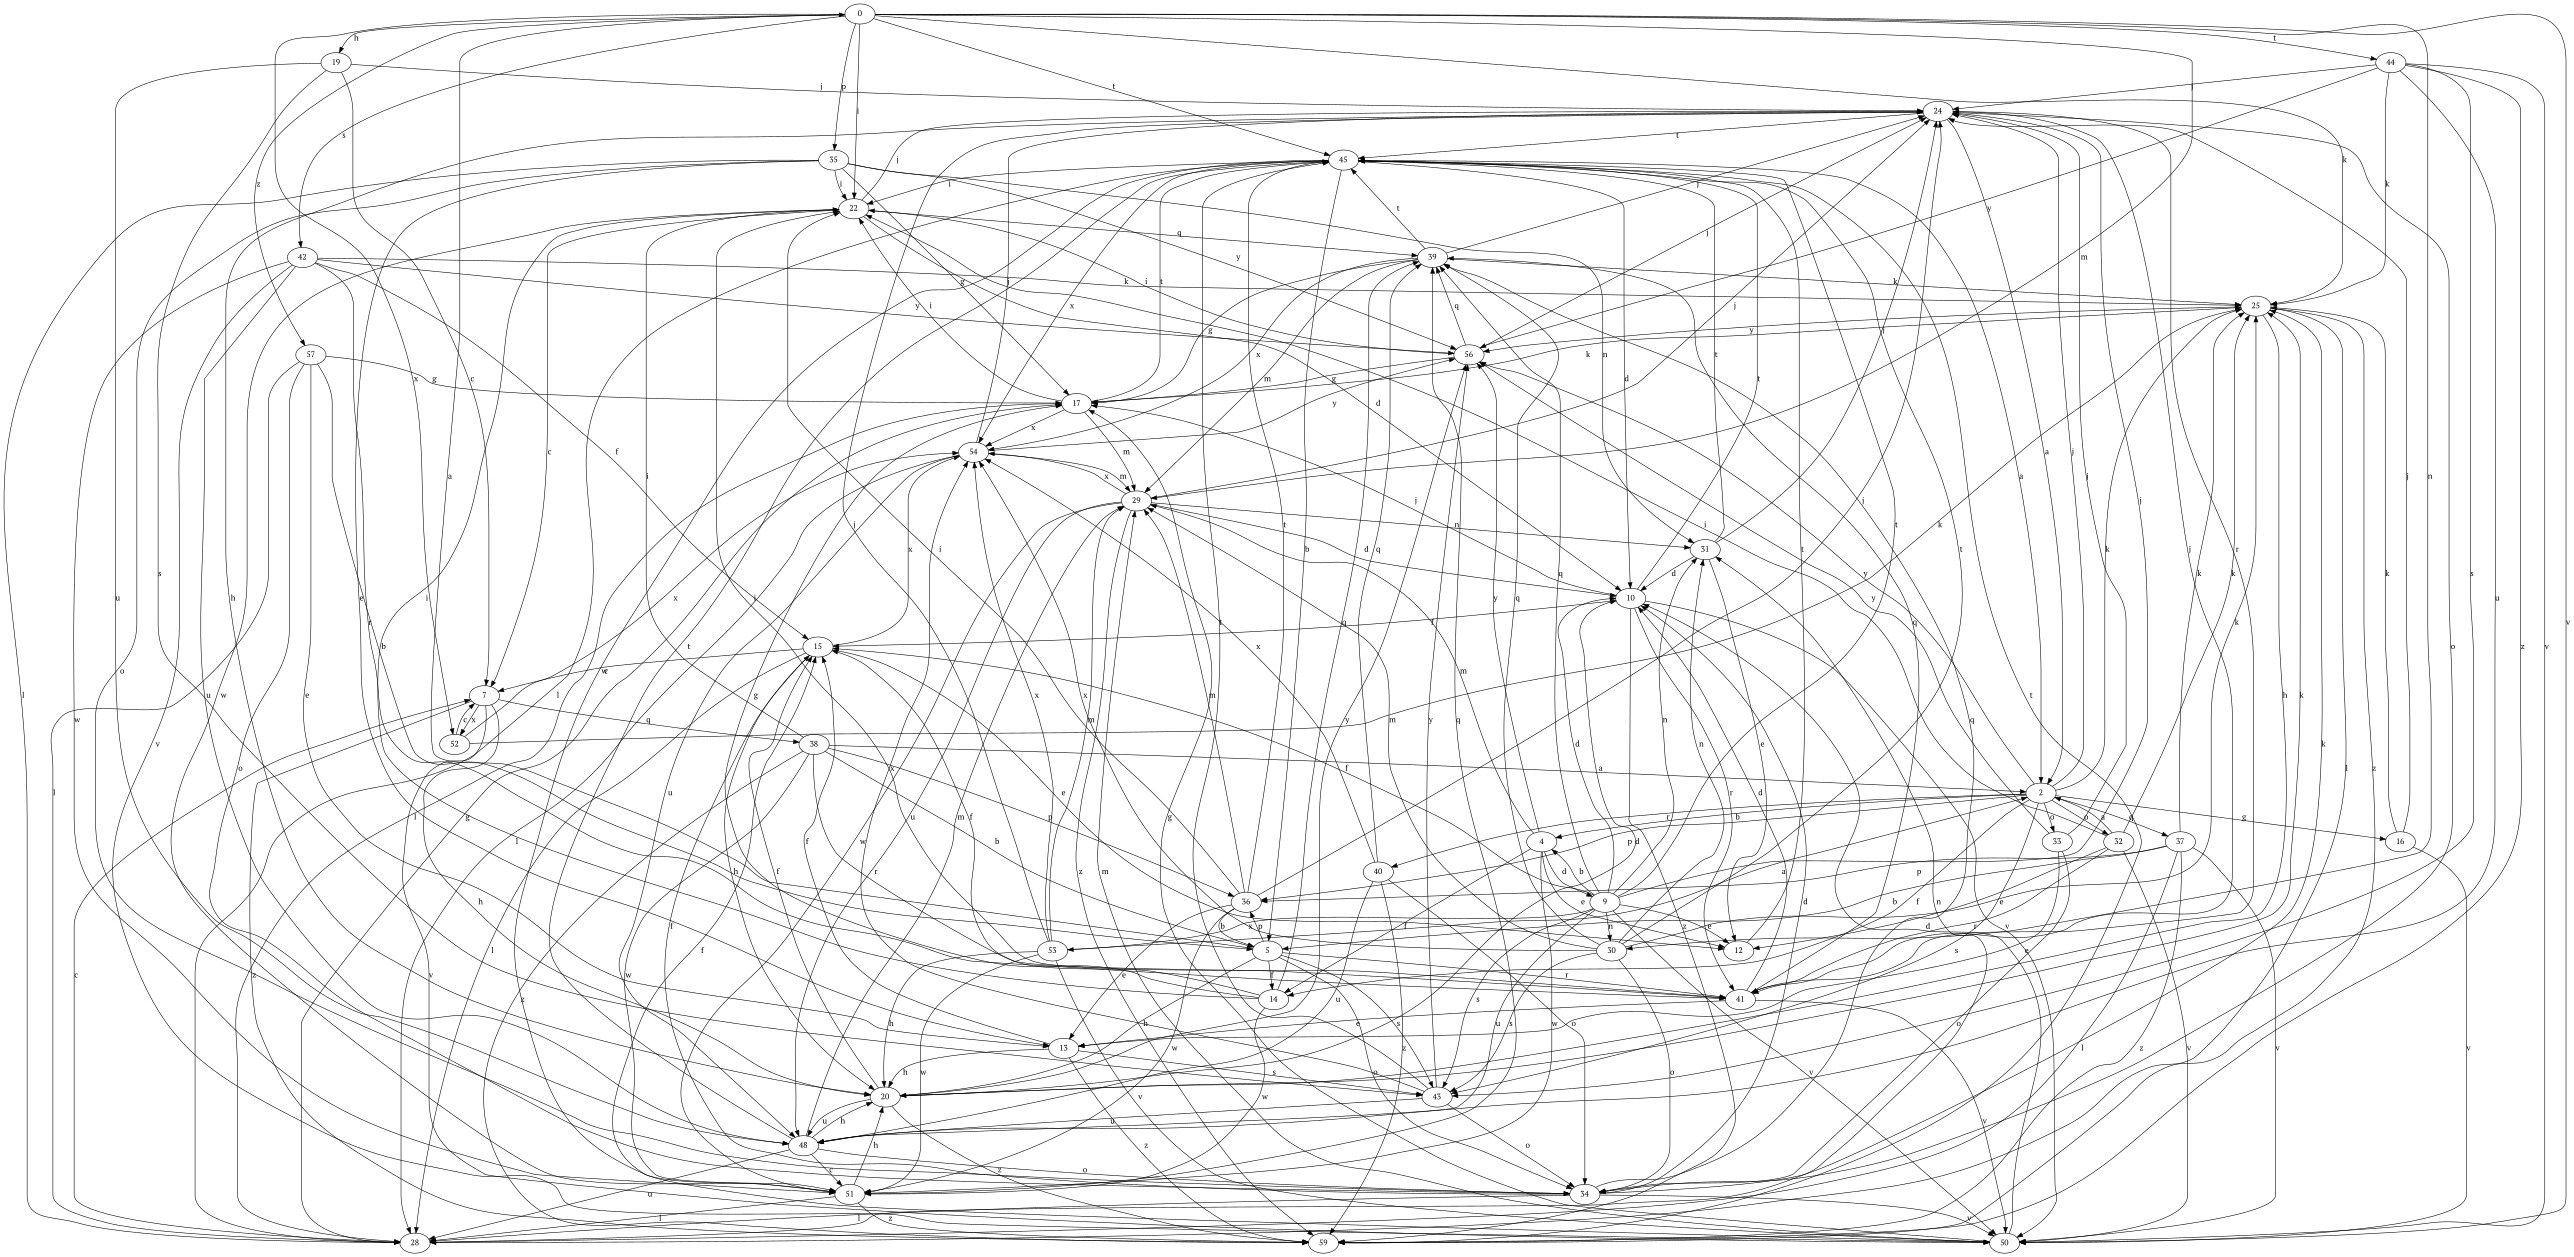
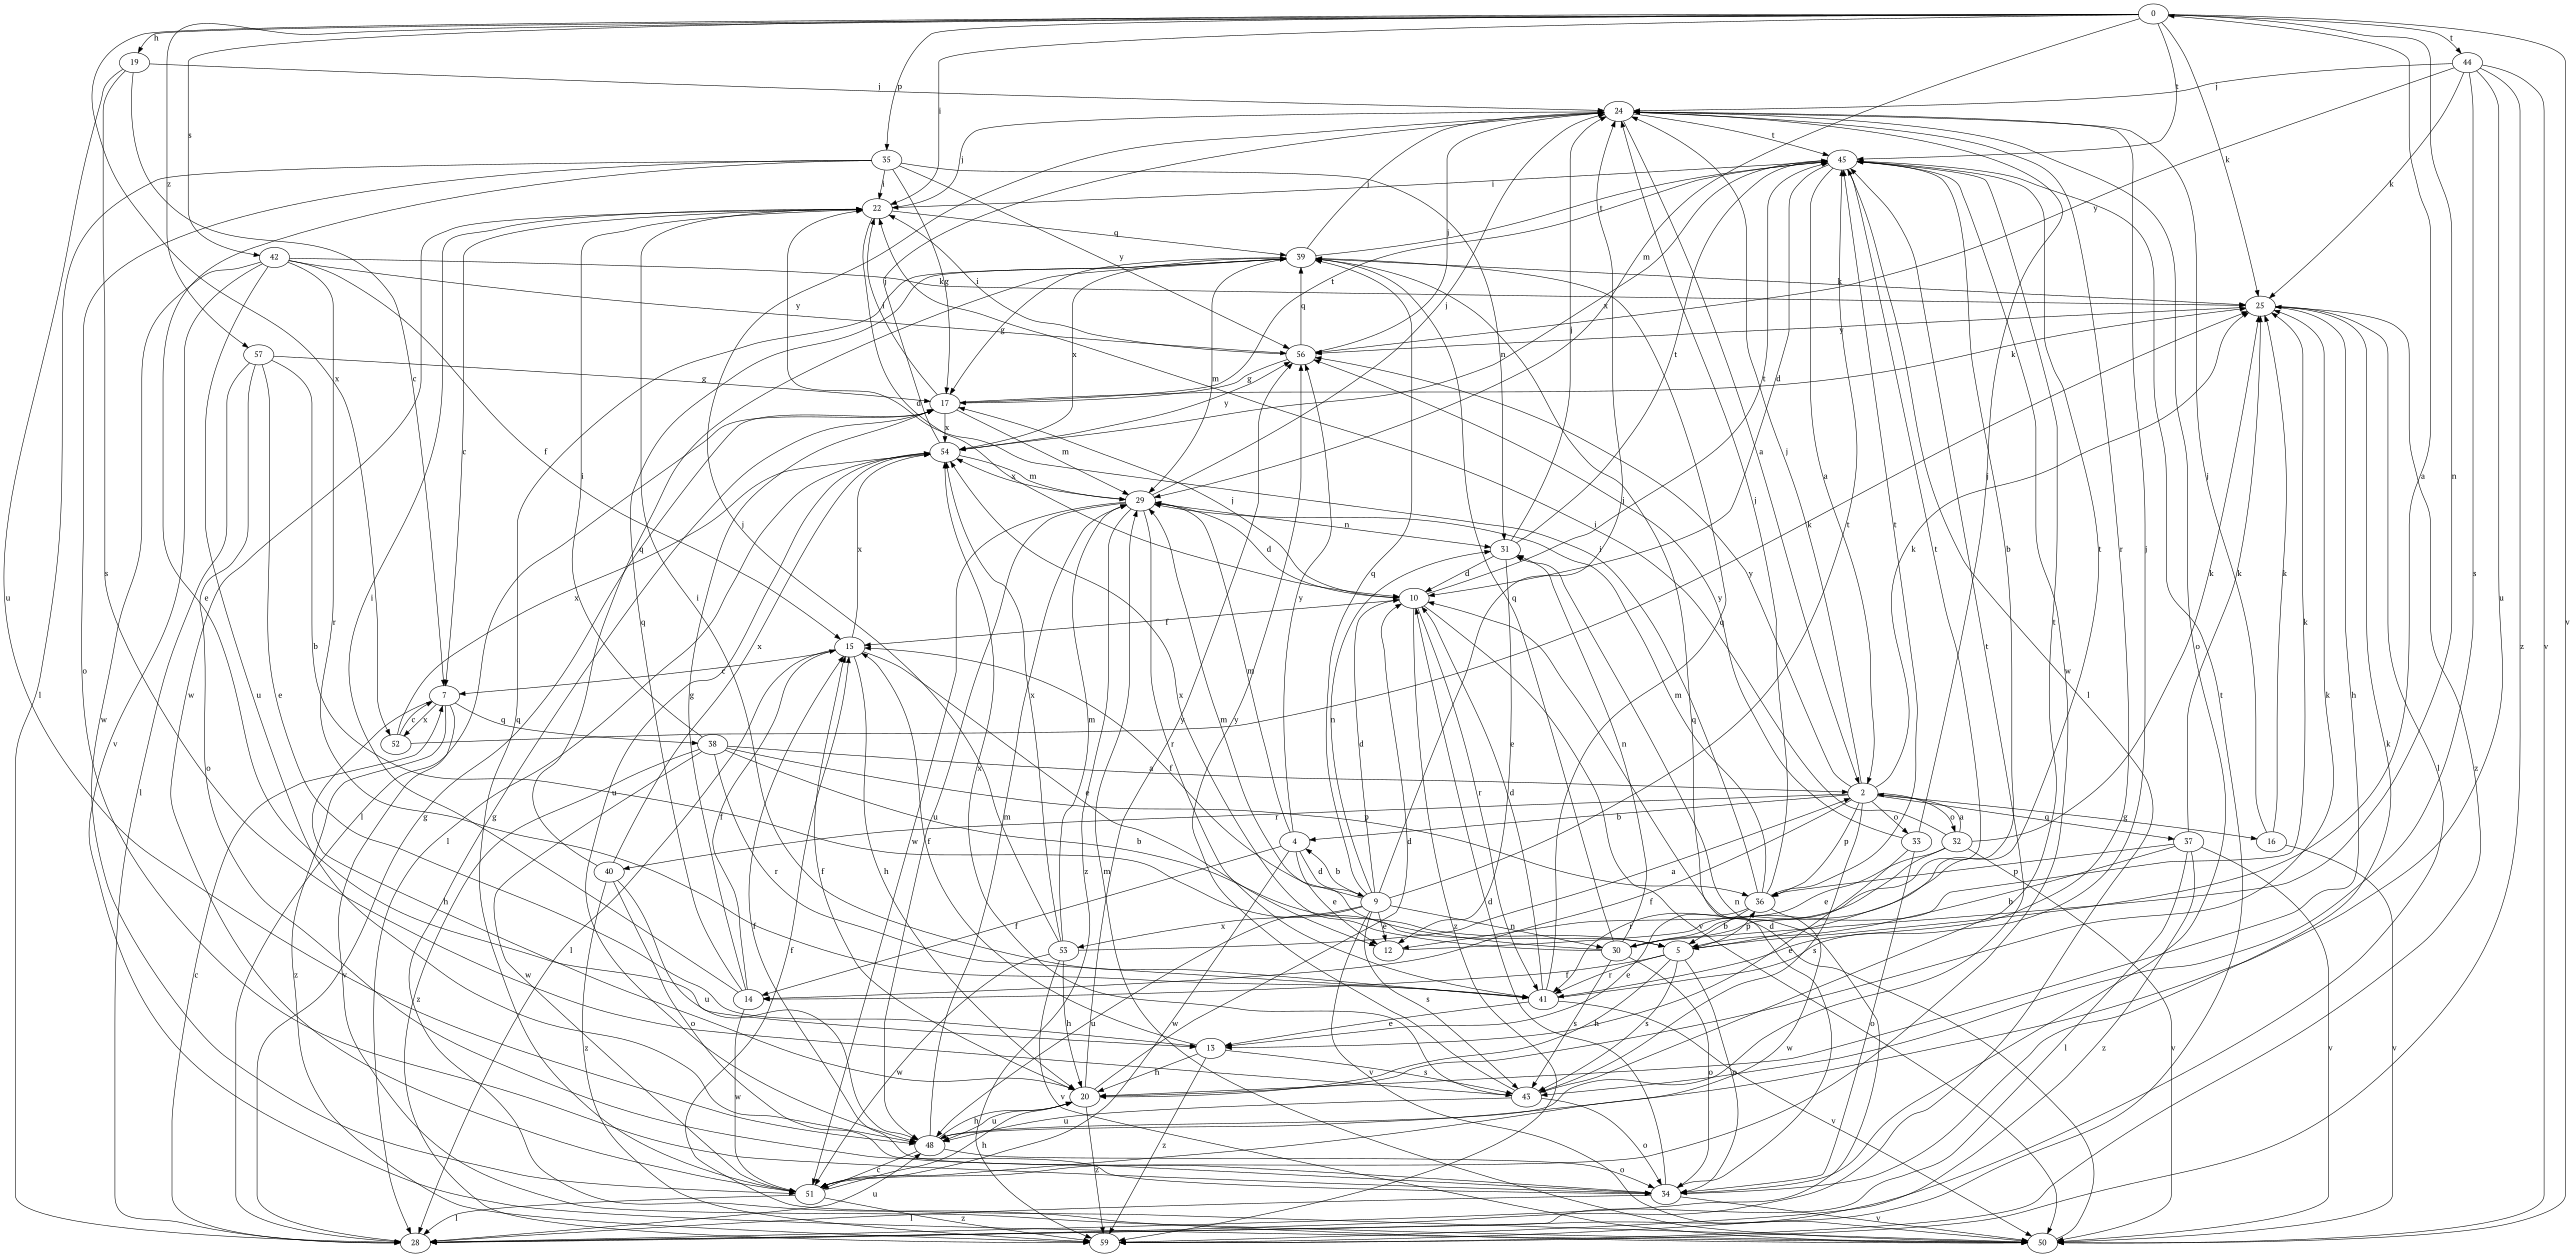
  strict digraph {
    fontname="PT Serif"
    node [fontname="PT Serif"]
    edge [fontname="PT Serif"]
    0
    19
    22
    25
    29
    30
    35
    42
    44
    45
    50
    52
    57
    24
    43
    7
    48
    51
    10
    39
    56
    20
    59
    28
    41
    31
    54
    34
    17
    13
    15
    2
    5
    4
    14
    16
    32
    33
    36
    37
    40
    9
    12
    53
    38
    0 -> 19 [label=h]
    0 -> 22 [label=i]
    0 -> 25 [label=k]
    0 -> 29 [label=m]
    0 -> 30 [label=n]
    0 -> 35 [label=p]
    0 -> 42 [label=s]
    0 -> 44 [label=t]
    0 -> 45 [label=t]
    0 -> 50 [label=v]
    0 -> 52 [label=x]
    0 -> 57 [label=z]
    19 -> 24 [label=j]
    19 -> 43 [label=s]
    19 -> 7 [label=c]
    19 -> 48 [label=u]
    22 -> 24 [label=j]
    22 -> 7 [label=c]
    22 -> 51 [label=w]
    22 -> 10 [label=d]
    22 -> 39 [label=q]
    25 -> 56 [label=y]
    25 -> 20 [label=h]
    25 -> 59 [label=z]
    25 -> 28 [label=l]
    29 -> 24 [label=j]
    29 -> 48 [label=u]
    29 -> 51 [label=w]
    29 -> 10 [label=d]
    29 -> 59 [label=z]
+   29 -> 41 [label=r]
    29 -> 31 [label=n]
    29 -> 54 [label=x]
    30 -> 25 [label=k]
    30 -> 29 [label=m]
    30 -> 45 [label=t]
    30 -> 43 [label=s]
    30 -> 39 [label=q]
    30 -> 31 [label=n]
    30 -> 54 [label=x]
    30 -> 34 [label=o]
    35 -> 22 [label=i]
    35 -> 56 [label=y]
    35 -> 28 [label=l]
    35 -> 31 [label=n]
    35 -> 34 [label=o]
    35 -> 17 [label=g]
    35 -> 13 [label=e]
    42 -> 25 [label=k]
    42 -> 50 [label=v]
    42 -> 48 [label=u]
    42 -> 51 [label=w]
    42 -> 56 [label=y]
    42 -> 41 [label=r]
    42 -> 15 [label=f]
    44 -> 25 [label=k]
    44 -> 50 [label=v]
    44 -> 24 [label=j]
    44 -> 43 [label=s]
    44 -> 48 [label=u]
    44 -> 56 [label=y]
    44 -> 59 [label=z]
    45 -> 22 [label=i]
    45 -> 51 [label=w]
    45 -> 10 [label=d]
    45 -> 28 [label=l]
    45 -> 54 [label=x]
    45 -> 2 [label=a]
    45 -> 5 [label=b]
    50 -> 29 [label=m]
    50 -> 10 [label=d]
    50 -> 17 [label=g]
    50 -> 15 [label=f]
    52 -> 25 [label=k]
    52 -> 7 [label=c]
    52 -> 54 [label=x]
    57 -> 28 [label=l]
    57 -> 34 [label=o]
    57 -> 17 [label=g]
    57 -> 13 [label=e]
    57 -> 5 [label=b]
    24 -> 45 [label=t]
-   24 -> 20 [label=h]
    24 -> 41 [label=r]
    24 -> 34 [label=o]
    24 -> 2 [label=a]
    43 -> 45 [label=t]
    43 -> 48 [label=u]
    43 -> 56 [label=y]
    43 -> 54 [label=x]
    43 -> 34 [label=o]
    7 -> 50 [label=v]
    7 -> 52 [label=x]
    7 -> 20 [label=h]
    7 -> 59 [label=z]
    7 -> 38 [label=q]
    48 -> 29 [label=m]
    48 -> 45 [label=t]
    48 -> 51 [label=c]
    48 -> 20 [label=h]
    48 -> 34 [label=o]
    51 -> 39 [label=q]
    51 -> 20 [label=h]
    51 -> 59 [label=z]
    51 -> 28 [label=l]
    10 -> 45 [label=t]
    10 -> 50 [label=v]
    10 -> 59 [label=z]
    10 -> 41 [label=r]
    10 -> 17 [label=j]
    10 -> 15 [label=f]
    39 -> 25 [label=k]
    39 -> 29 [label=m]
    39 -> 45 [label=t]
    39 -> 24 [label=j]
    39 -> 54 [label=x]
    39 -> 17 [label=g]
    56 -> 22 [label=i]
    56 -> 24 [label=j]
    56 -> 39 [label=q]
    56 -> 17 [label=g]
    20 -> 25 [label=k]
    20 -> 48 [label=u]
    20 -> 10 [label=d]
    20 -> 56 [label=y]
    20 -> 59 [label=z]
    20 -> 15 [label=f]
    59 -> 45 [label=t]
    28 -> 7 [label=c]
-   48 -> 28 [label=u]
+   28 -> 48 [label=u]
    28 -> 31 [label=n]
    28 -> 17 [label=g]
    41 -> 22 [label=i]
    41 -> 50 [label=v]
    41 -> 24 [label=j]
    41 -> 10 [label=d]
    41 -> 39 [label=q]
    41 -> 13 [label=e]
    31 -> 45 [label=t]
    31 -> 24 [label=j]
    31 -> 10 [label=d]
    31 -> 12 [label=e]
    54 -> 29 [label=m]
    54 -> 24 [label=j]
    54 -> 48 [label=u]
    54 -> 56 [label=y]
    54 -> 28 [label=l]
    34 -> 25 [label=k]
    34 -> 50 [label=v]
    34 -> 10 [label=d]
    34 -> 39 [label=q]
    34 -> 28 [label=l]
    34 -> 15 [label=f]
    17 -> 22 [label=i]
    17 -> 25 [label=k]
    17 -> 29 [label=m]
    17 -> 45 [label=t]
    17 -> 28 [label=l]
    17 -> 54 [label=x]
    13 -> 43 [label=s]
    13 -> 20 [label=h]
    13 -> 59 [label=z]
    13 -> 15 [label=f]
    15 -> 7 [label=c]
    15 -> 20 [label=h]
    15 -> 28 [label=l]
    15 -> 54 [label=x]
    15 -> 12 [label=e]
    2 -> 25 [label=k]
    2 -> 24 [label=j]
    2 -> 43 [label=s]
    2 -> 56 [label=y]
    2 -> 4 [label=b]
    2 -> 14 [label=f]
    2 -> 16 [label=g]
    2 -> 32 [label=o]
    2 -> 33 [label=o]
    2 -> 36 [label=p]
    2 -> 37 [label=q]
    2 -> 40 [label=r]
    5 -> 0 [label=a]
    5 -> 43 [label=s]
    5 -> 20 [label=h]
    5 -> 41 [label=r]
    5 -> 34 [label=o]
    5 -> 14 [label=f]
    5 -> 36 [label=p]
    4 -> 29 [label=m]
    4 -> 51 [label=w]
    4 -> 56 [label=y]
    4 -> 14 [label=f]
    4 -> 9 [label=d]
    4 -> 12 [label=e]
    14 -> 22 [label=i]
    14 -> 51 [label=w]
    14 -> 39 [label=q]
    14 -> 17 [label=g]
    14 -> 15 [label=f]
    16 -> 25 [label=k]
    16 -> 50 [label=v]
    16 -> 24 [label=j]
    32 -> 22 [label=i]
    32 -> 25 [label=k]
    32 -> 50 [label=v]
    32 -> 41 [label=r]
    32 -> 2 [label=a]
    32 -> 12 [label=e]
    33 -> 24 [label=j]
    33 -> 56 [label=y]
    33 -> 34 [label=o]
    33 -> 13 [label=e]
    36 -> 22 [label=i]
    36 -> 29 [label=m]
    36 -> 45 [label=t]
    36 -> 24 [label=j]
    36 -> 51 [label=w]
    36 -> 13 [label=e]
    36 -> 5 [label=b]
    37 -> 25 [label=k]
    37 -> 50 [label=v]
    37 -> 59 [label=z]
    37 -> 28 [label=l]
    37 -> 5 [label=b]
    37 -> 36 [label=p]
    40 -> 48 [label=u]
    40 -> 39 [label=q]
    40 -> 59 [label=z]
    40 -> 54 [label=x]
    40 -> 34 [label=o]
    9 -> 30 [label=n]
    9 -> 45 [label=t]
    9 -> 50 [label=v]
    9 -> 24 [label=j]
    9 -> 43 [label=s]
    9 -> 48 [label=u]
    9 -> 10 [label=d]
    9 -> 39 [label=q]
    9 -> 31 [label=n]
    9 -> 15 [label=f]
    9 -> 4 [label=b]
    9 -> 12 [label=e]
    9 -> 53 [label=x]
    12 -> 45 [label=t]
    53 -> 29 [label=m]
    53 -> 50 [label=v]
    53 -> 24 [label=j]
    53 -> 51 [label=w]
    53 -> 20 [label=h]
    53 -> 54 [label=x]
    53 -> 2 [label=a]
    38 -> 22 [label=i]
    38 -> 51 [label=w]
    38 -> 59 [label=z]
    38 -> 41 [label=r]
    38 -> 2 [label=a]
    38 -> 5 [label=b]
    38 -> 36 [label=p]
  }
